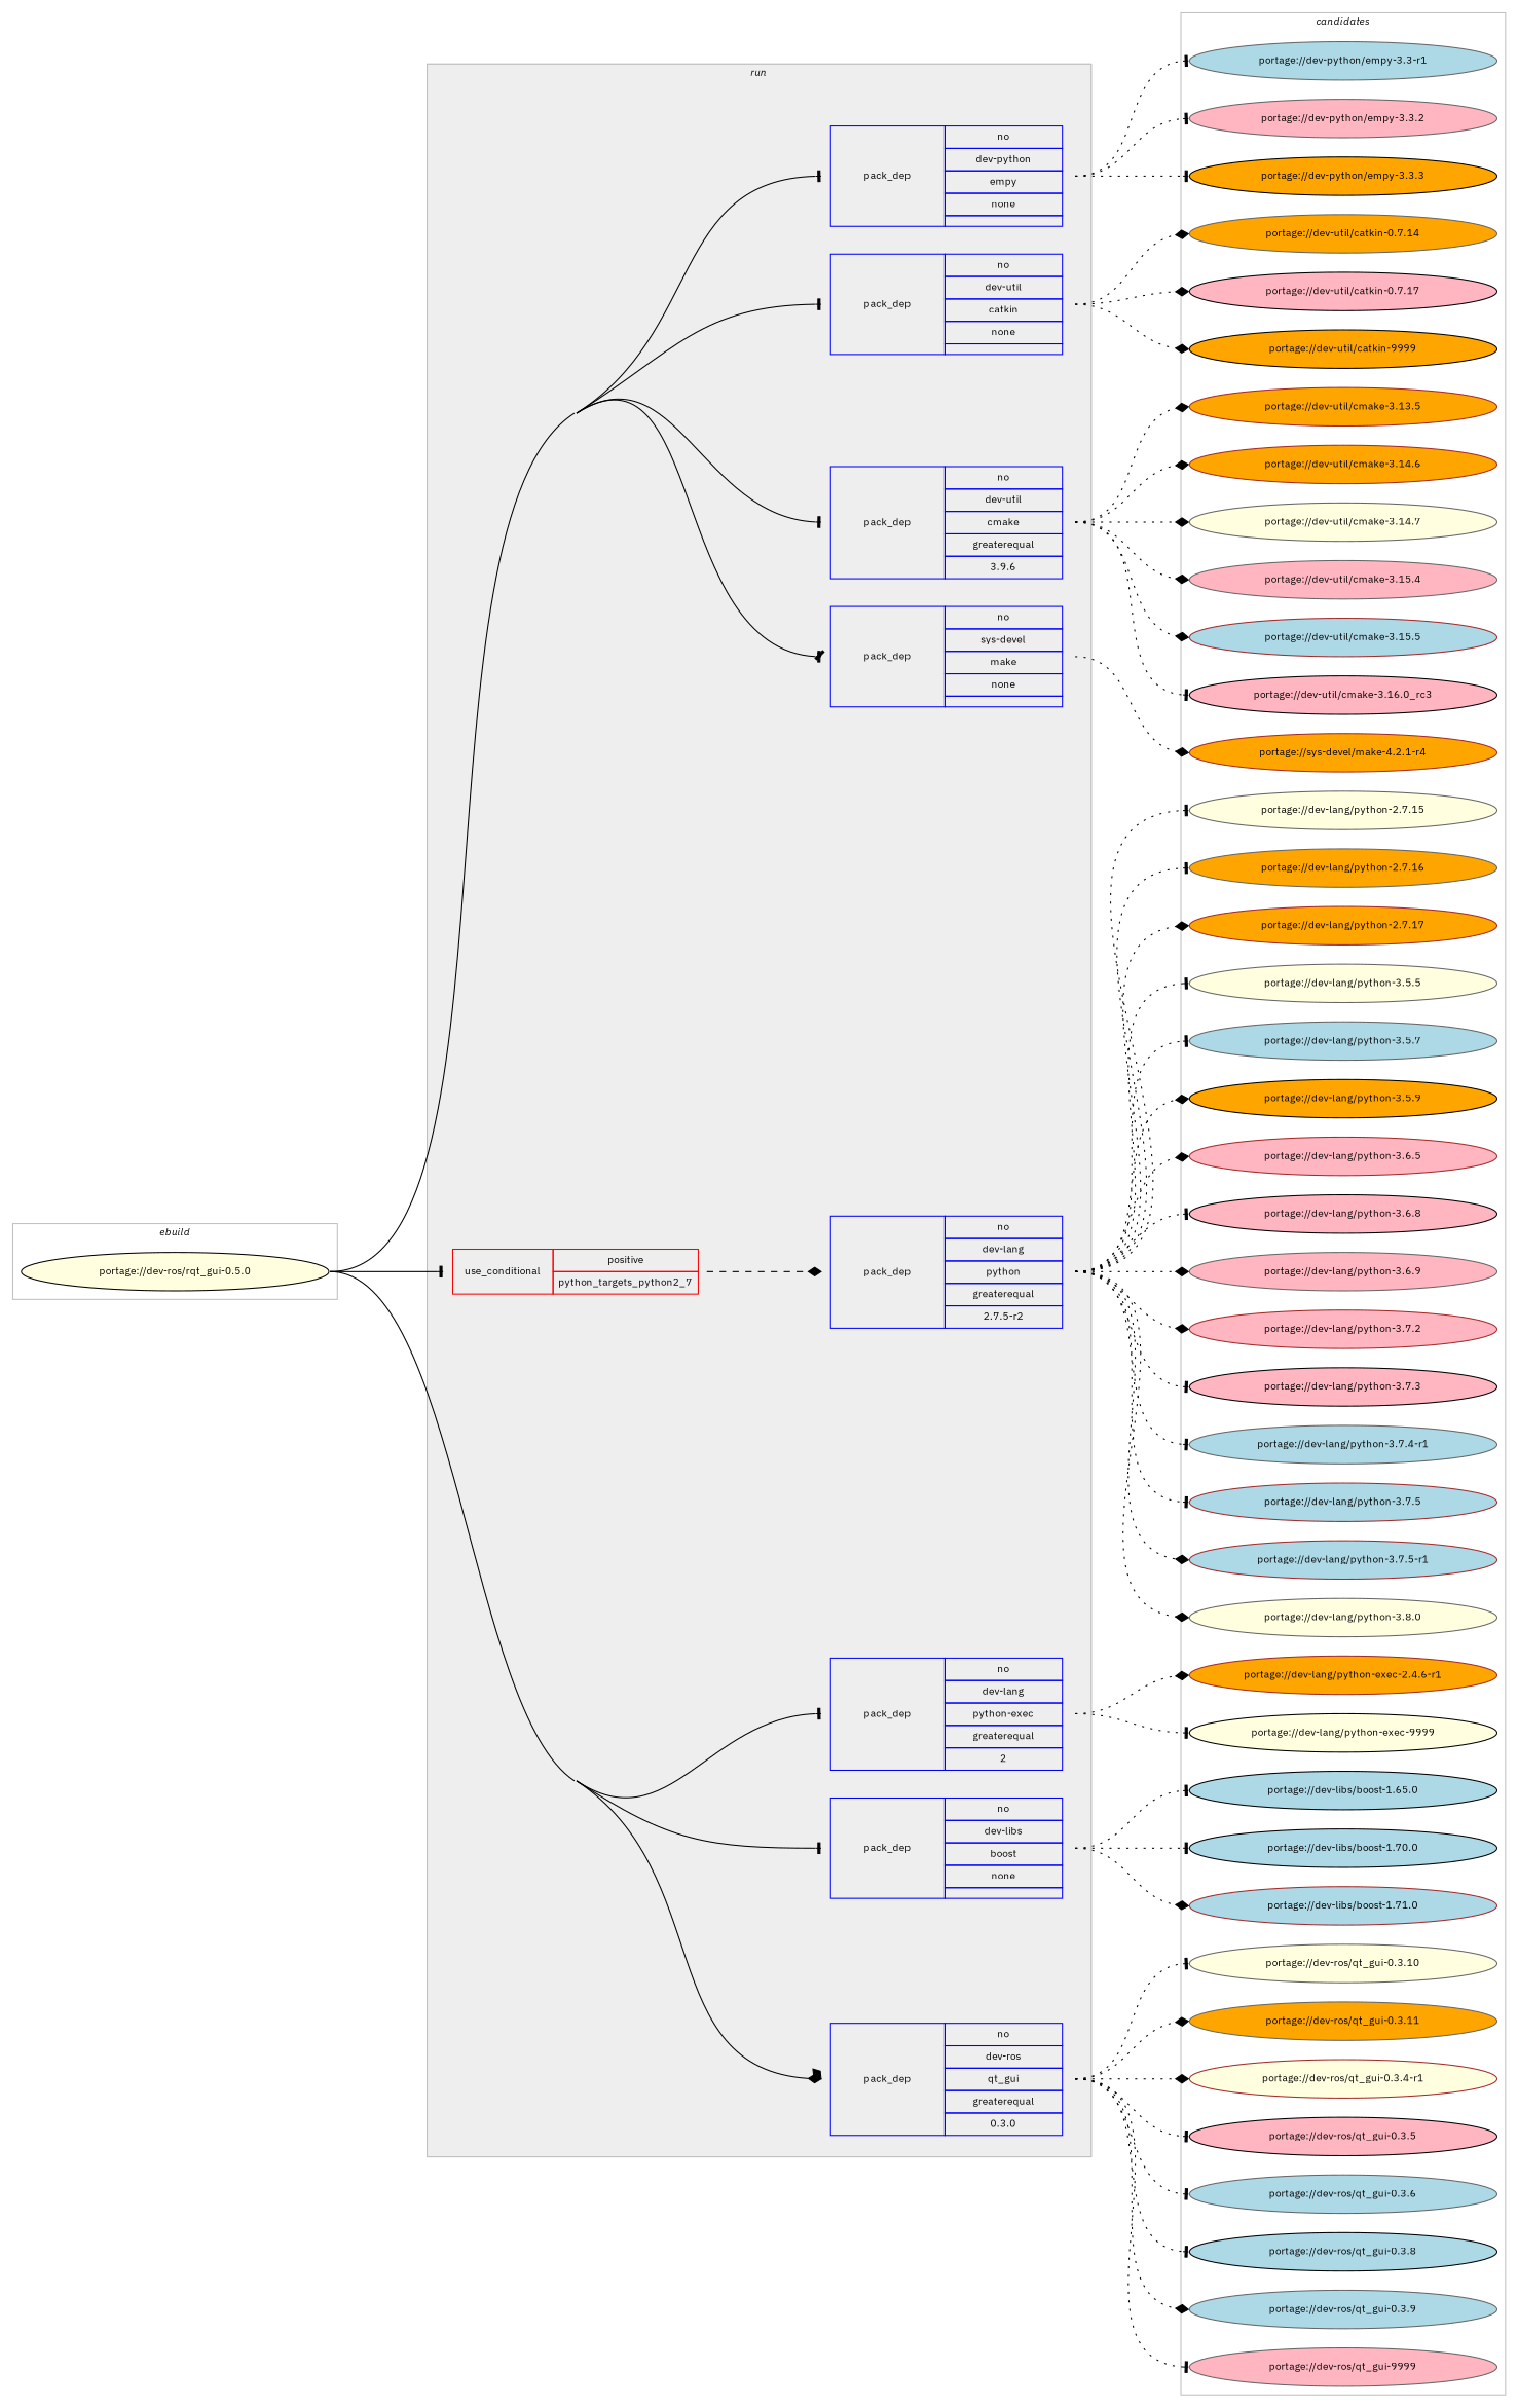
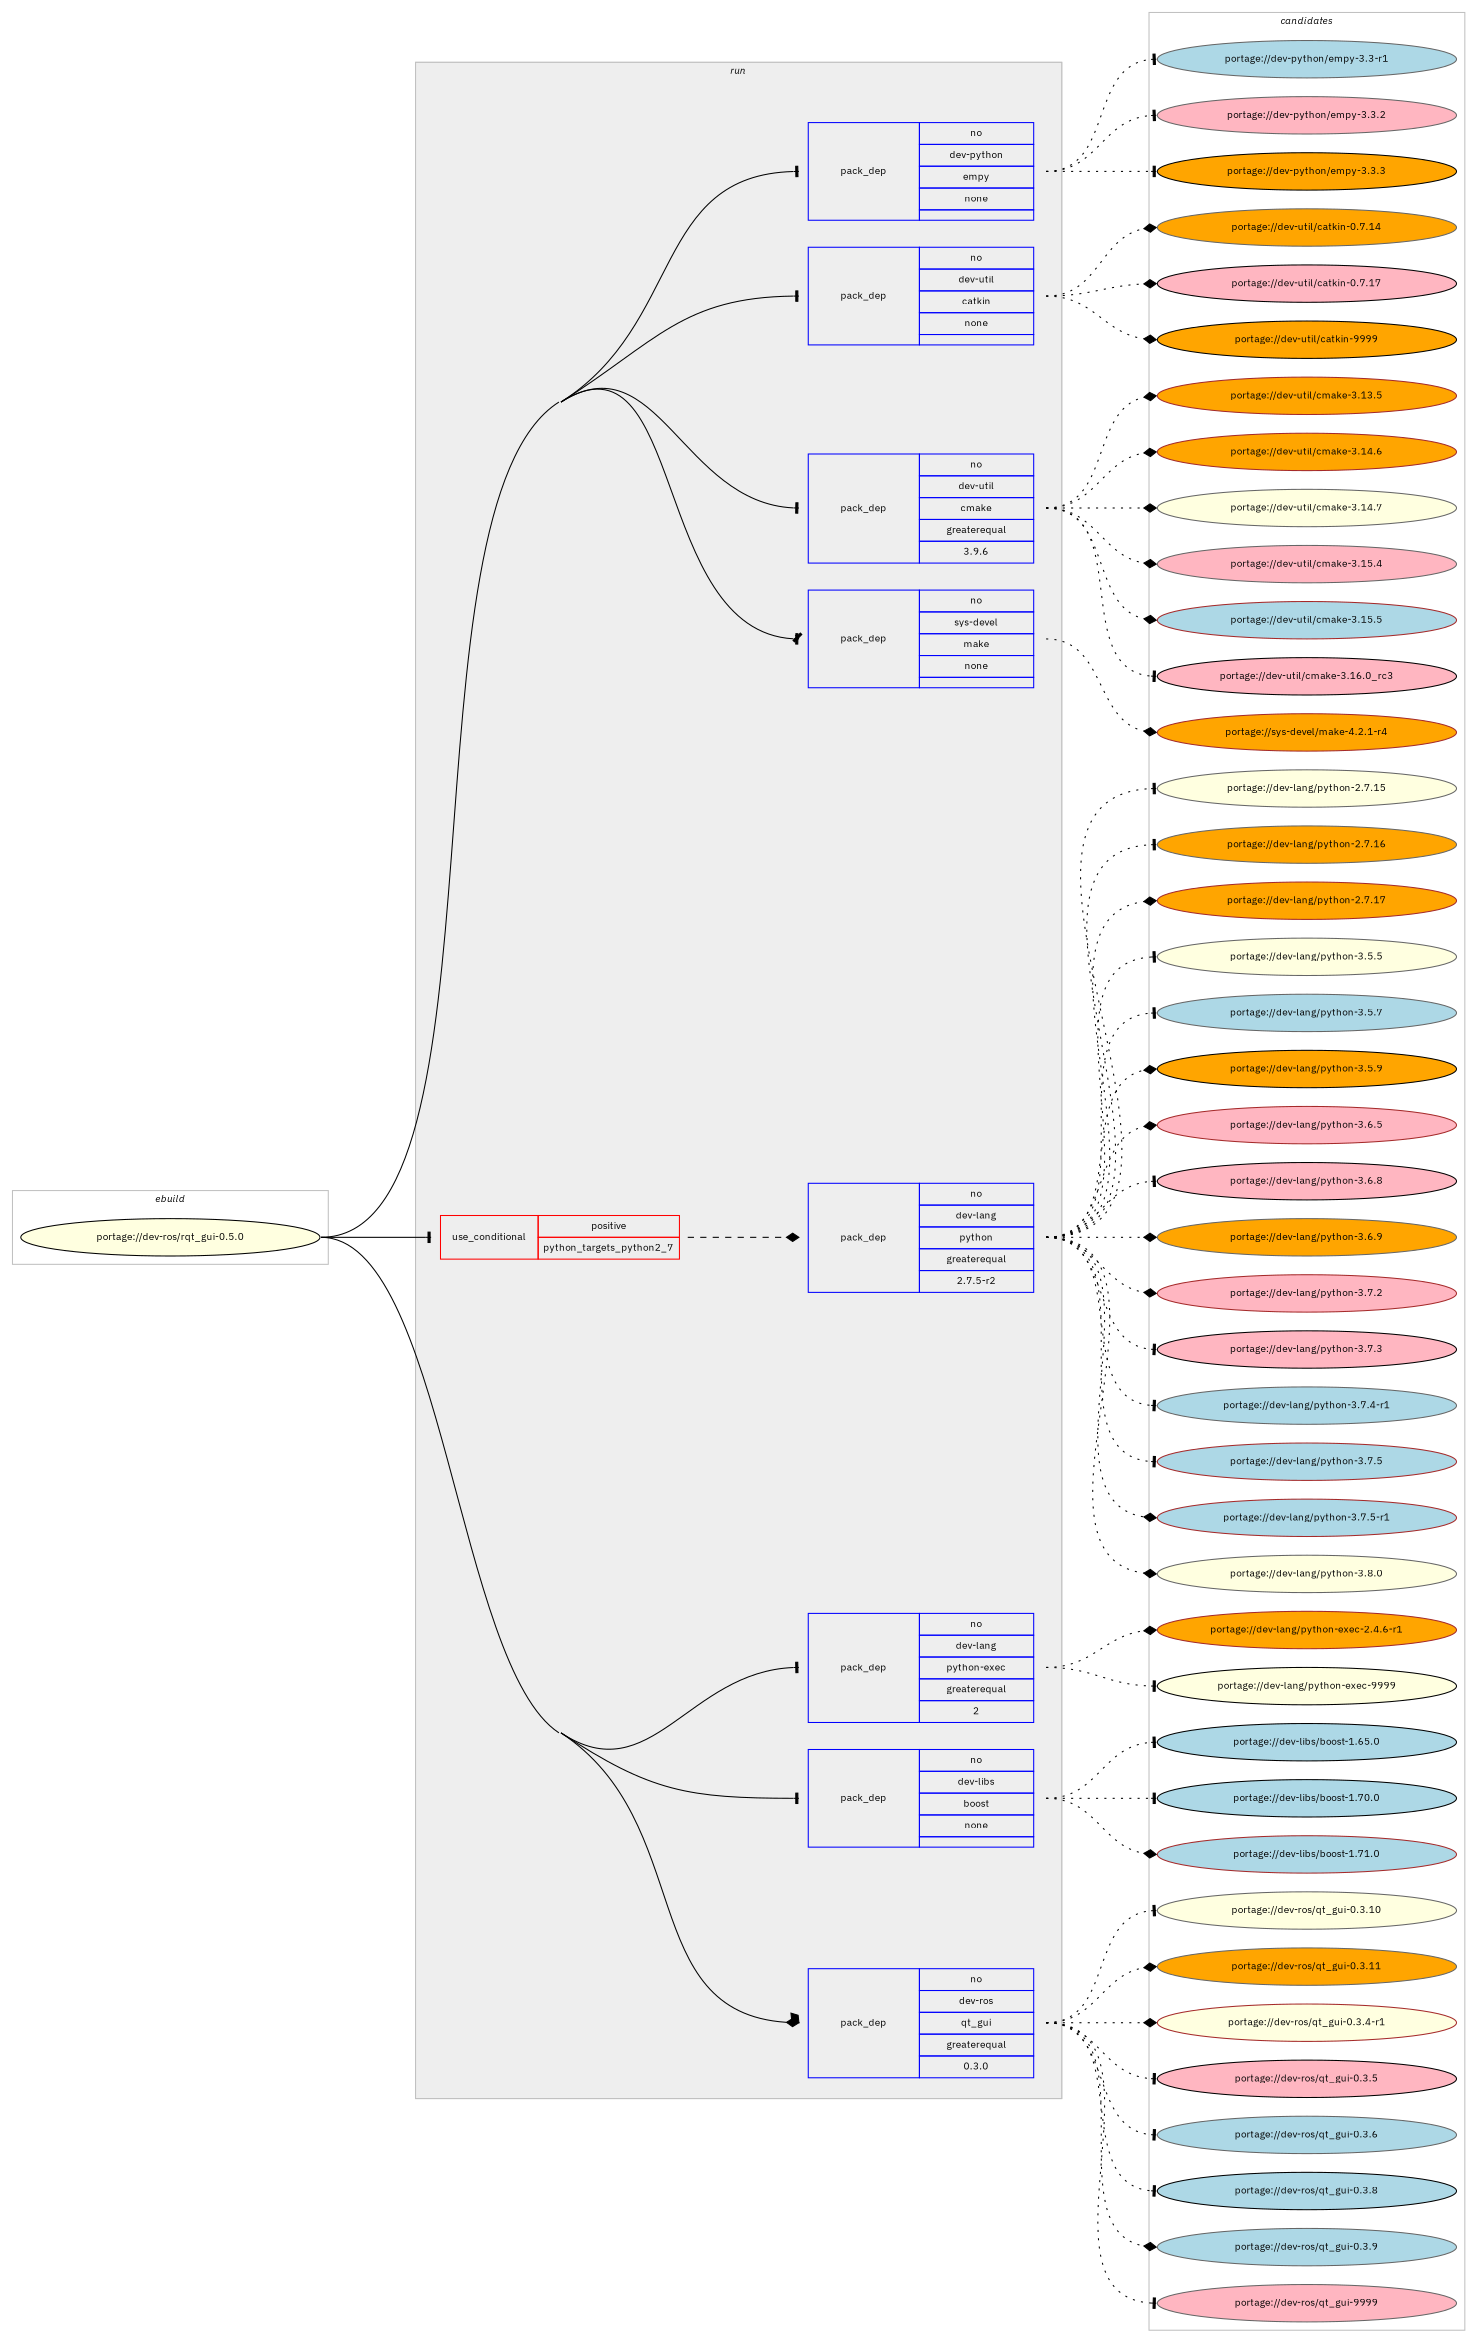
  digraph {
    compound=true
    concentrate=true
    fontname="IBM Plex Sans"
    fontsize=10
    newrank=true
    rankdir=LR
    ranksep=1.5
    node [color=gray40 fillcolor=lightblue fontname="IBM Plex Sans" fontsize=10 style=filled]
    edge [arrowhead=tee fontname="IBM Plex Sans" headport=w style=dotted tailport=e weight=100]
    n1 [color=black fillcolor=lightyellow label="portage://dev-ros/rqt_gui-0.5.0" width=4]
    n2 [color=blue label=<<TABLE BORDER="0" CELLBORDER="1" CELLSPACING="0" CELLPADDING="4" WIDTH="220"><TR><TD ROWSPAN="6" CELLPADDING="30">pack_dep</TD></TR><TR><TD WIDTH="110">no</TD></TR><TR><TD>dev-python</TD></TR><TR><TD>empy</TD></TR><TR><TD>none</TD></TR><TR><TD></TD></TR></TABLE>> shape=none fillcolor="" style=""]
    n3 [color=blue label=<<TABLE BORDER="0" CELLBORDER="1" CELLSPACING="0" CELLPADDING="4" WIDTH="220"><TR><TD ROWSPAN="6" CELLPADDING="30">pack_dep</TD></TR><TR><TD WIDTH="110">no</TD></TR><TR><TD>dev-util</TD></TR><TR><TD>catkin</TD></TR><TR><TD>none</TD></TR><TR><TD></TD></TR></TABLE>> shape=none fillcolor="" style=""]
    n4 [color=blue label=<<TABLE BORDER="0" CELLBORDER="1" CELLSPACING="0" CELLPADDING="4" WIDTH="220"><TR><TD ROWSPAN="6" CELLPADDING="30">pack_dep</TD></TR><TR><TD WIDTH="110">no</TD></TR><TR><TD>dev-util</TD></TR><TR><TD>cmake</TD></TR><TR><TD>greaterequal</TD></TR><TR><TD>3.9.6</TD></TR></TABLE>> shape=none fillcolor="" style=""]
    n5 [color=blue label=<<TABLE BORDER="0" CELLBORDER="1" CELLSPACING="0" CELLPADDING="4" WIDTH="220"><TR><TD ROWSPAN="6" CELLPADDING="30">pack_dep</TD></TR><TR><TD WIDTH="110">no</TD></TR><TR><TD>sys-devel</TD></TR><TR><TD>make</TD></TR><TR><TD>none</TD></TR><TR><TD></TD></TR></TABLE>> shape=none fillcolor="" style=""]
    n6 [color=blue label=<<TABLE BORDER="0" CELLBORDER="1" CELLSPACING="0" CELLPADDING="4" WIDTH="220"><TR><TD ROWSPAN="6" CELLPADDING="30">pack_dep</TD></TR><TR><TD WIDTH="110">no</TD></TR><TR><TD>dev-lang</TD></TR><TR><TD>python</TD></TR><TR><TD>greaterequal</TD></TR><TR><TD>2.7.5-r2</TD></TR></TABLE>> shape=none fillcolor="" style=""]
    n7 [color=red label=<<TABLE BORDER="0" CELLBORDER="1" CELLSPACING="0" CELLPADDING="4"><TR><TD ROWSPAN="3" CELLPADDING="10">use_conditional</TD></TR><TR><TD>positive</TD></TR><TR><TD>python_targets_python2_7</TD></TR></TABLE>> shape=none fillcolor="" style=""]
    n8 [color=blue label=<<TABLE BORDER="0" CELLBORDER="1" CELLSPACING="0" CELLPADDING="4" WIDTH="220"><TR><TD ROWSPAN="6" CELLPADDING="30">pack_dep</TD></TR><TR><TD WIDTH="110">no</TD></TR><TR><TD>dev-lang</TD></TR><TR><TD>python-exec</TD></TR><TR><TD>greaterequal</TD></TR><TR><TD>2</TD></TR></TABLE>> shape=none fillcolor="" style=""]
    n9 [color=blue label=<<TABLE BORDER="0" CELLBORDER="1" CELLSPACING="0" CELLPADDING="4" WIDTH="220"><TR><TD ROWSPAN="6" CELLPADDING="30">pack_dep</TD></TR><TR><TD WIDTH="110">no</TD></TR><TR><TD>dev-libs</TD></TR><TR><TD>boost</TD></TR><TR><TD>none</TD></TR><TR><TD></TD></TR></TABLE>> shape=none fillcolor="" style=""]
    n10 [color=blue label=<<TABLE BORDER="0" CELLBORDER="1" CELLSPACING="0" CELLPADDING="4" WIDTH="220"><TR><TD ROWSPAN="6" CELLPADDING="30">pack_dep</TD></TR><TR><TD WIDTH="110">no</TD></TR><TR><TD>dev-ros</TD></TR><TR><TD>qt_gui</TD></TR><TR><TD>greaterequal</TD></TR><TR><TD>0.3.0</TD></TR></TABLE>> shape=none fillcolor="" style=""]
    n11 [label="portage://dev-python/empy-3.3-r1" width=4]
    n12 [fillcolor=lightpink label="portage://dev-python/empy-3.3.2" width=4]
    n13 [color=black fillcolor=orange label="portage://dev-python/empy-3.3.3" width=4]
    n14 [fillcolor=orange label="portage://dev-util/catkin-0.7.14" width=4]
    n15 [color=black fillcolor=lightpink label="portage://dev-util/catkin-0.7.17" width=4]
    n16 [color=black fillcolor=orange label="portage://dev-util/catkin-9999" width=4]
    n17 [color=brown fillcolor=orange label="portage://dev-util/cmake-3.13.5" width=4]
    n18 [color=brown fillcolor=orange label="portage://dev-util/cmake-3.14.6" width=4]
    n19 [fillcolor=lightyellow label="portage://dev-util/cmake-3.14.7" width=4]
    n20 [fillcolor=lightpink label="portage://dev-util/cmake-3.15.4" width=4]
    n21 [color=brown label="portage://dev-util/cmake-3.15.5" width=4]
    n22 [color=black fillcolor=lightpink label="portage://dev-util/cmake-3.16.0_rc3" width=4]
    n23 [color=brown fillcolor=orange label="portage://sys-devel/make-4.2.1-r4" width=4]
    n24 [fillcolor=lightyellow label="portage://dev-lang/python-2.7.15" width=4]
    n25 [fillcolor=orange label="portage://dev-lang/python-2.7.16" width=4]
    n26 [color=brown fillcolor=orange label="portage://dev-lang/python-2.7.17" width=4]
    n27 [fillcolor=lightyellow label="portage://dev-lang/python-3.5.5" width=4]
    n28 [label="portage://dev-lang/python-3.5.7" width=4]
    n29 [color=black fillcolor=orange label="portage://dev-lang/python-3.5.9" width=4]
    n30 [color=brown fillcolor=lightpink label="portage://dev-lang/python-3.6.5" width=4]
    n31 [color=black fillcolor=lightpink label="portage://dev-lang/python-3.6.8" width=4]
-   n32 [fillcolor=lightpink label="portage://dev-lang/python-3.6.9" width=4]
+   n32 [fillcolor=orange label="portage://dev-lang/python-3.6.9" width=4]
    n33 [color=brown fillcolor=lightpink label="portage://dev-lang/python-3.7.2" width=4]
    n34 [color=black fillcolor=lightpink label="portage://dev-lang/python-3.7.3" width=4]
    n35 [label="portage://dev-lang/python-3.7.4-r1" width=4]
    n36 [color=brown label="portage://dev-lang/python-3.7.5" width=4]
    n37 [color=brown label="portage://dev-lang/python-3.7.5-r1" width=4]
    n38 [fillcolor=lightyellow label="portage://dev-lang/python-3.8.0" width=4]
    n39 [color=brown fillcolor=orange label="portage://dev-lang/python-exec-2.4.6-r1" width=4]
    n40 [color=black fillcolor=lightyellow label="portage://dev-lang/python-exec-9999" width=4]
    n41 [color=black label="portage://dev-libs/boost-1.65.0" width=4]
    n42 [color=black label="portage://dev-libs/boost-1.70.0" width=4]
    n43 [color=brown label="portage://dev-libs/boost-1.71.0" width=4]
    n44 [fillcolor=lightyellow label="portage://dev-ros/qt_gui-0.3.10" width=4]
    n45 [fillcolor=orange label="portage://dev-ros/qt_gui-0.3.11" width=4]
    n46 [color=brown fillcolor=lightyellow label="portage://dev-ros/qt_gui-0.3.4-r1" width=4]
    n47 [color=black fillcolor=lightpink label="portage://dev-ros/qt_gui-0.3.5" width=4]
    n48 [label="portage://dev-ros/qt_gui-0.3.6" width=4]
    n49 [color=black label="portage://dev-ros/qt_gui-0.3.8" width=4]
    n50 [label="portage://dev-ros/qt_gui-0.3.9" width=4]
    n51 [fillcolor=lightpink label="portage://dev-ros/qt_gui-9999" width=4]
    subgraph cluster_1 {
      color=gray
      label=<<i>ebuild</i>>
      rank=same
      n1
    }
    subgraph cluster_2 {
      color=gray
      label=<<i>dependencies</i>>
      subgraph cluster_3 {
        color=gray
        fillcolor="#eeeeee"
        label=<<i>compile</i>>
        style=filled
        subgraph sub_4 {
          color=gray
          fillcolor="#eeeeee"
          label=<<i>compile</i>>
          style=filled
          n2
        }
        subgraph sub_5 {
          color=gray
          fillcolor="#eeeeee"
          label=<<i>compile</i>>
          style=filled
          n3
        }
        subgraph sub_6 {
          color=gray
          fillcolor="#eeeeee"
          label=<<i>compile</i>>
          style=filled
          n4
        }
        subgraph sub_7 {
          color=gray
          fillcolor="#eeeeee"
          label=<<i>compile</i>>
          style=filled
          n5
        }
      }
      subgraph cluster_8 {
        color=gray
        fillcolor="#eeeeee"
        label=<<i>compile and run</i>>
        style=filled
        subgraph sub_9 {
          color=gray
          fillcolor="#eeeeee"
          label=<<i>compile and run</i>>
          style=filled
          n7
          subgraph sub_10 {
            color=gray
            fillcolor="#eeeeee"
            label=<<i>compile and run</i>>
            style=filled
            n6
          }
        }
        subgraph sub_11 {
          color=gray
          fillcolor="#eeeeee"
          label=<<i>compile and run</i>>
          style=filled
          n8
        }
        subgraph sub_12 {
          color=gray
          fillcolor="#eeeeee"
          label=<<i>compile and run</i>>
          style=filled
          n9
        }
        subgraph sub_13 {
          color=gray
          fillcolor="#eeeeee"
          label=<<i>compile and run</i>>
          style=filled
          n10
        }
      }
      subgraph cluster_14 {
        color=gray
        fillcolor="#eeeeee"
        label=<<i>run</i>>
        style=filled
      }
    }
    subgraph cluster_15 {
      color=gray
      label=<<i>candidates</i>>
      rank=same
      subgraph sub_16 {
        color=black
        label=<<i>candidates</i>>
        nodesep=1
        rank=same
        n11
        n12
        n13
      }
      subgraph sub_17 {
        color=black
        label=<<i>candidates</i>>
        nodesep=1
        rank=same
        n14
        n15
        n16
      }
      subgraph sub_18 {
        color=black
        label=<<i>candidates</i>>
        nodesep=1
        rank=same
        n17
        n18
        n19
        n20
        n21
        n22
      }
      subgraph sub_19 {
        color=black
        label=<<i>candidates</i>>
        nodesep=1
        rank=same
        n23
      }
      subgraph sub_20 {
        color=black
        label=<<i>candidates</i>>
        nodesep=1
        rank=same
        n24
        n25
        n26
        n27
        n28
        n29
        n30
        n31
        n32
        n33
        n34
        n35
        n36
        n37
        n38
      }
      subgraph sub_21 {
        color=black
        label=<<i>candidates</i>>
        nodesep=1
        rank=same
        n39
        n40
      }
      subgraph sub_22 {
        color=black
        label=<<i>candidates</i>>
        nodesep=1
        rank=same
        n41
        n42
        n43
      }
      subgraph sub_23 {
        color=black
        label=<<i>candidates</i>>
        nodesep=1
        rank=same
        n44
        n45
        n46
        n47
        n48
        n49
        n50
        n51
      }
    }
    n1 -> n2 [style=solid weight=20]
    n1 -> n3 [style=solid weight=20]
    n1 -> n4 [style=solid weight=20]
    n1 -> n5 [style=solid weight=20]
    n1 -> n7 [style=solid weight=20]
    n1 -> n8 [style=solid weight=20]
    n1 -> n9 [style=solid weight=20]
    n1 -> n10 [arrowhead=diamond style=solid weight=20]
    n2 -> n11
    n2 -> n12
    n2 -> n13
    n3 -> n14 [arrowhead=diamond]
    n3 -> n15 [arrowhead=diamond]
    n3 -> n16 [arrowhead=diamond]
    n4 -> n17 [arrowhead=diamond]
    n4 -> n18 [arrowhead=diamond]
    n4 -> n19 [arrowhead=diamond]
    n4 -> n20 [arrowhead=diamond]
    n4 -> n21 [arrowhead=diamond]
    n4 -> n22
    n5 -> n23 [arrowhead=diamond]
    n6 -> n24
    n6 -> n25
    n6 -> n26 [arrowhead=diamond]
    n6 -> n27
    n6 -> n28
    n6 -> n29 [arrowhead=diamond]
    n6 -> n30 [arrowhead=diamond]
    n6 -> n31
    n6 -> n32 [arrowhead=diamond]
    n6 -> n33 [arrowhead=diamond]
    n6 -> n34
    n6 -> n35
    n6 -> n36
    n6 -> n37 [arrowhead=diamond]
    n6 -> n38 [arrowhead=diamond]
    n7 -> n6 [arrowhead=diamond style=dashed weight=20]
    n8 -> n39 [arrowhead=diamond]
    n8 -> n40
    n9 -> n41
    n9 -> n42
    n9 -> n43 [arrowhead=diamond]
    n10 -> n44
    n10 -> n45 [arrowhead=diamond]
    n10 -> n46 [arrowhead=diamond]
    n10 -> n47
    n10 -> n48
    n10 -> n49
    n10 -> n50 [arrowhead=diamond]
    n10 -> n51
  }
